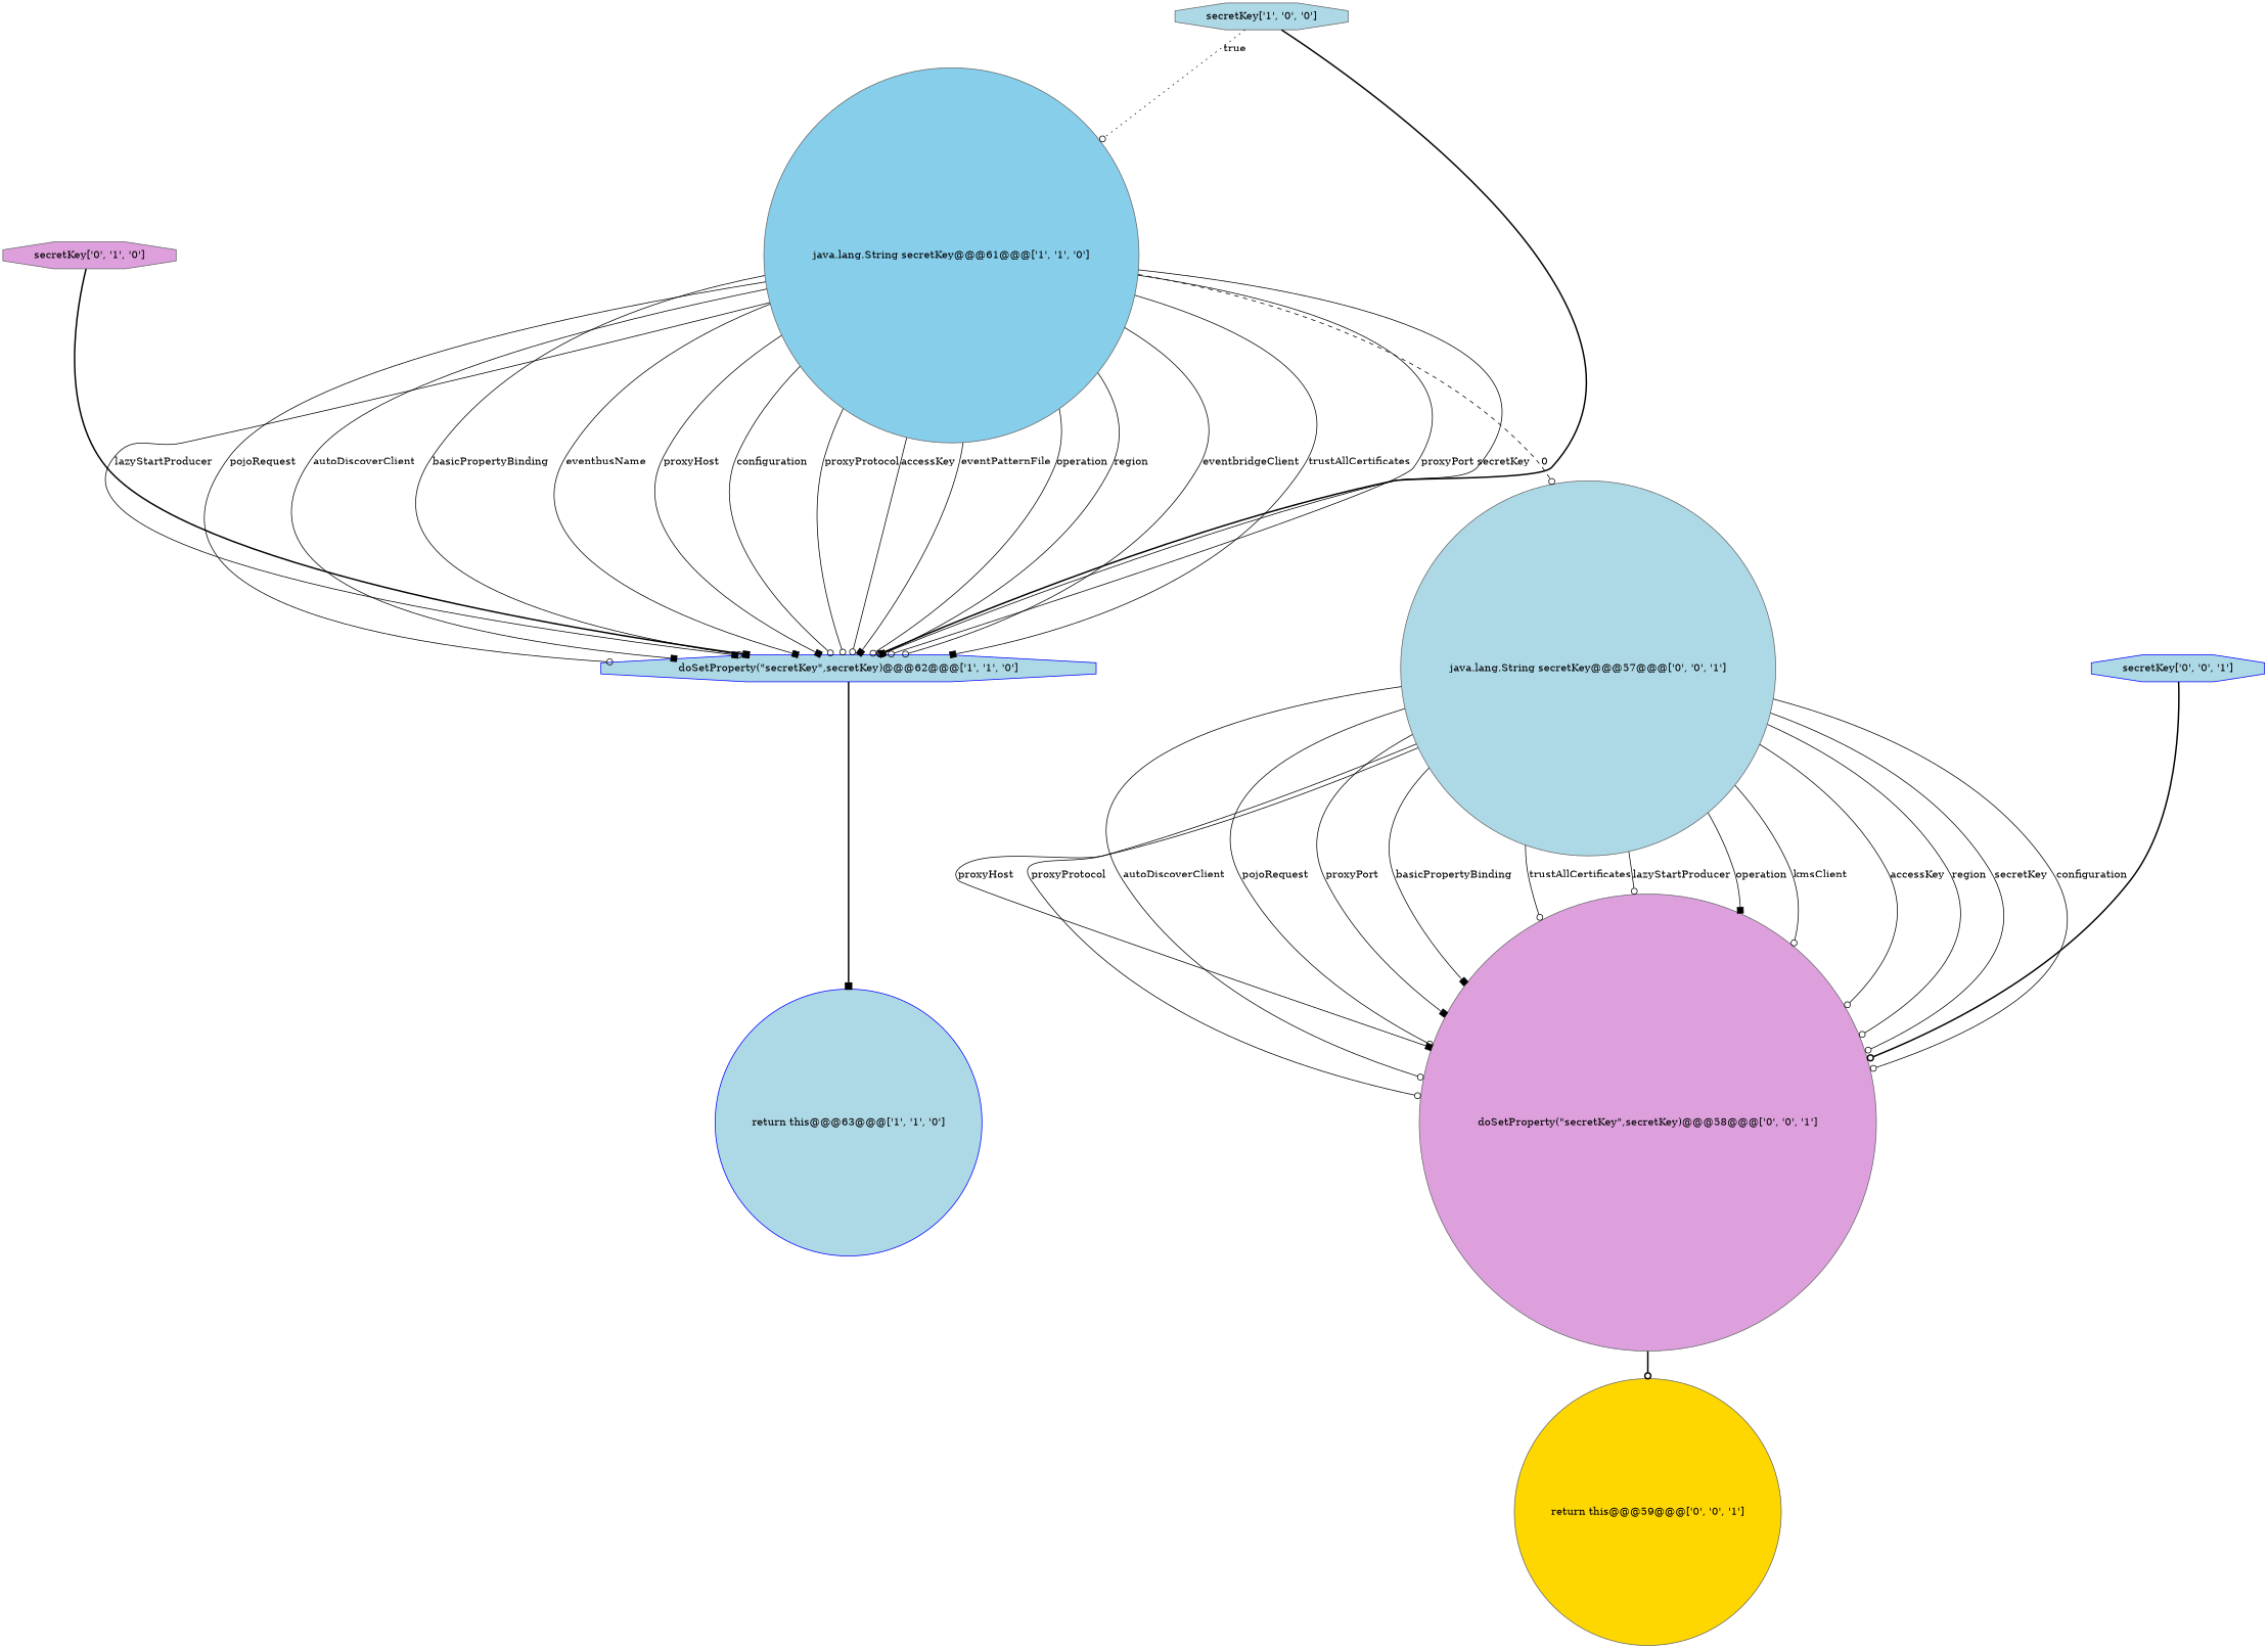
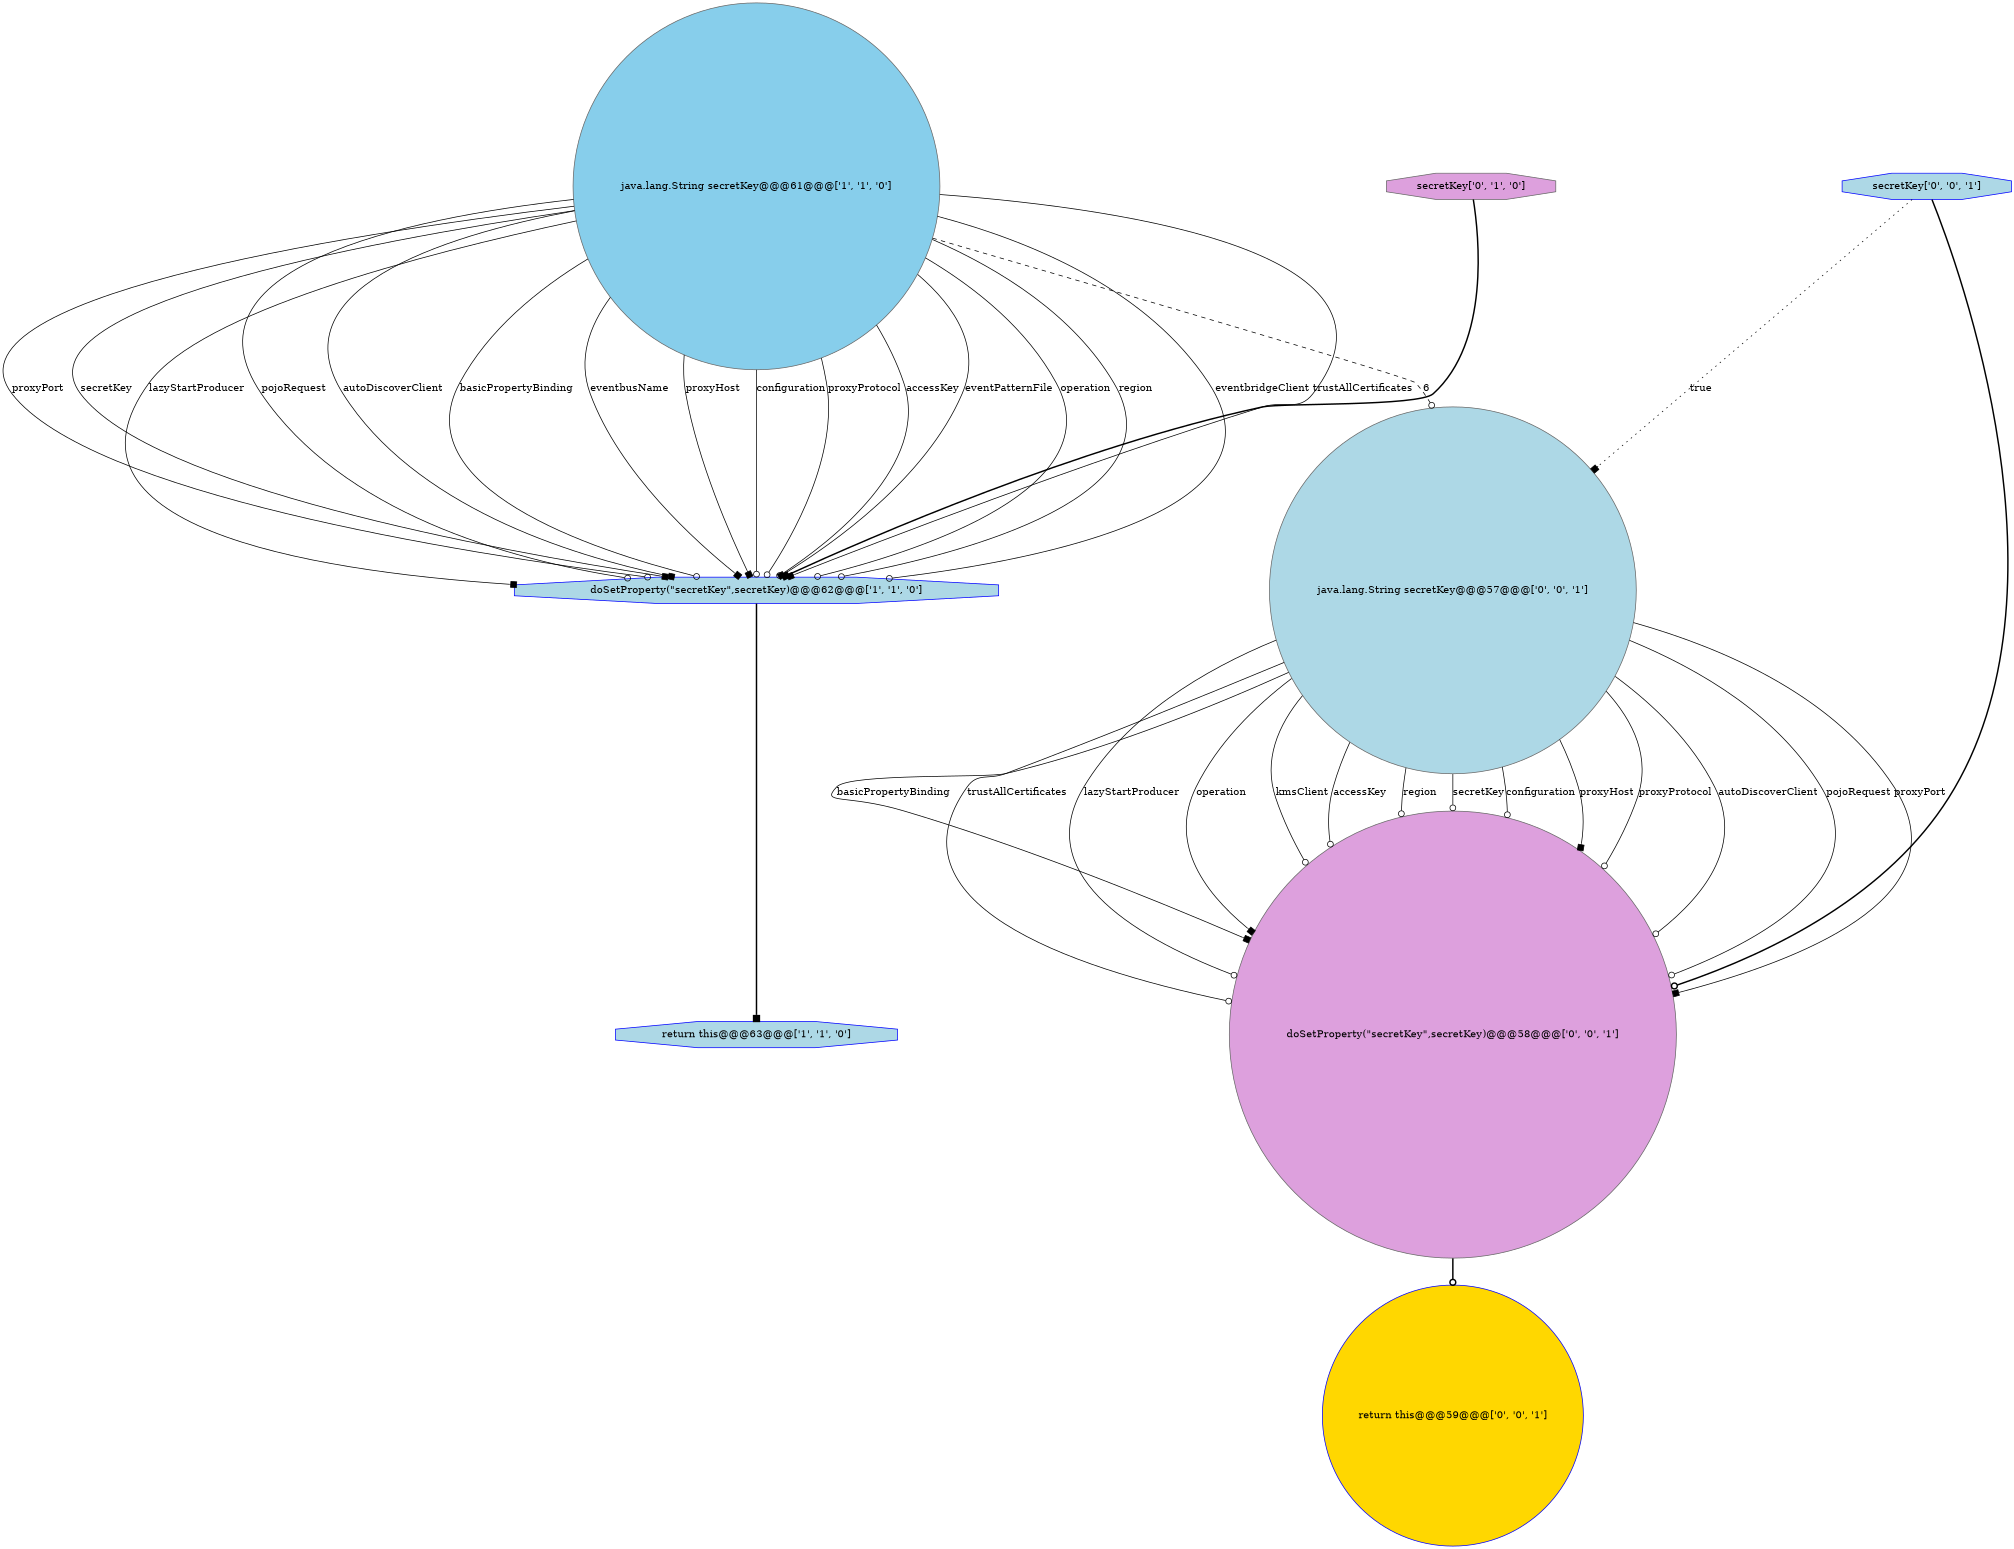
  digraph {
    node [color=gray40 fillcolor=lightblue shape=octagon style=filled]
    edge [arrowhead=odot style=solid]
    n1 [fillcolor=skyblue label="java.lang.String secretKey@@@61@@@['1', '1', '0']" shape=circle]
    n2 [color=blue label="doSetProperty(\"secretKey\",secretKey)@@@62@@@['1', '1', '0']"]
    n3 [label="java.lang.String secretKey@@@57@@@['0', '0', '1']" shape=circle]
-   n4 [color=blue label="return this@@@63@@@['1', '1', '0']" shape=circle]
+   n4 [color=blue label="return this@@@63@@@['1', '1', '0']"]
    n5 [fillcolor=plum label="doSetProperty(\"secretKey\",secretKey)@@@58@@@['0', '0', '1']" shape=circle]
-   n6 [fillcolor=gold label="return this@@@59@@@['0', '0', '1']" shape=circle]
+   n6 [color=blue fillcolor=gold label="return this@@@59@@@['0', '0', '1']" shape=circle]
    n7 [fillcolor=plum label="secretKey['0', '1', '0']"]
-   n8 [label="secretKey['1', '0', '0']"]
    n9 [color=blue label="secretKey['0', '0', '1']"]
    n1 -> n2 [label=eventbridgeClient]
    n1 -> n2 [arrowhead=box label=trustAllCertificates]
    n1 -> n2 [label=proxyPort]
    n1 -> n2 [arrowhead=box label=secretKey]
    n1 -> n2 [arrowhead=box label=lazyStartProducer]
    n1 -> n2 [label=pojoRequest]
    n1 -> n2 [arrowhead=box label=autoDiscoverClient]
    n1 -> n2 [label=basicPropertyBinding]
    n1 -> n2 [arrowhead=box label=eventbusName]
    n1 -> n2 [arrowhead=box label=proxyHost]
    n1 -> n2 [label=configuration]
    n1 -> n2 [label=proxyProtocol]
    n1 -> n2 [label=accessKey]
    n1 -> n2 [arrowhead=box label=eventPatternFile]
    n1 -> n2 [label=operation]
    n1 -> n2 [label=region]
-   n1 -> n3 [label=0 style=dashed]
+   n1 -> n3 [label=6 style=dashed]
    n2 -> n4 [arrowhead=box style=bold]
    n3 -> n5 [label=accessKey]
    n3 -> n5 [label=region]
    n3 -> n5 [label=secretKey]
    n3 -> n5 [label=configuration]
    n3 -> n5 [arrowhead=box label=proxyHost]
    n3 -> n5 [label=proxyProtocol]
    n3 -> n5 [label=autoDiscoverClient]
    n3 -> n5 [label=pojoRequest]
    n3 -> n5 [arrowhead=box label=proxyPort]
    n3 -> n5 [arrowhead=box label=basicPropertyBinding]
    n3 -> n5 [label=trustAllCertificates]
    n3 -> n5 [label=lazyStartProducer]
    n3 -> n5 [arrowhead=box label=operation]
    n3 -> n5 [label=kmsClient]
    n5 -> n6 [style=bold]
    n7 -> n2 [arrowhead=box style=bold]
-   n8 -> n1 [label=true style=dotted]
-   n8 -> n2 [style=bold]
+   n9 -> n3 [arrowhead=box label=true style=dotted]
    n9 -> n5 [style=bold]
  }
